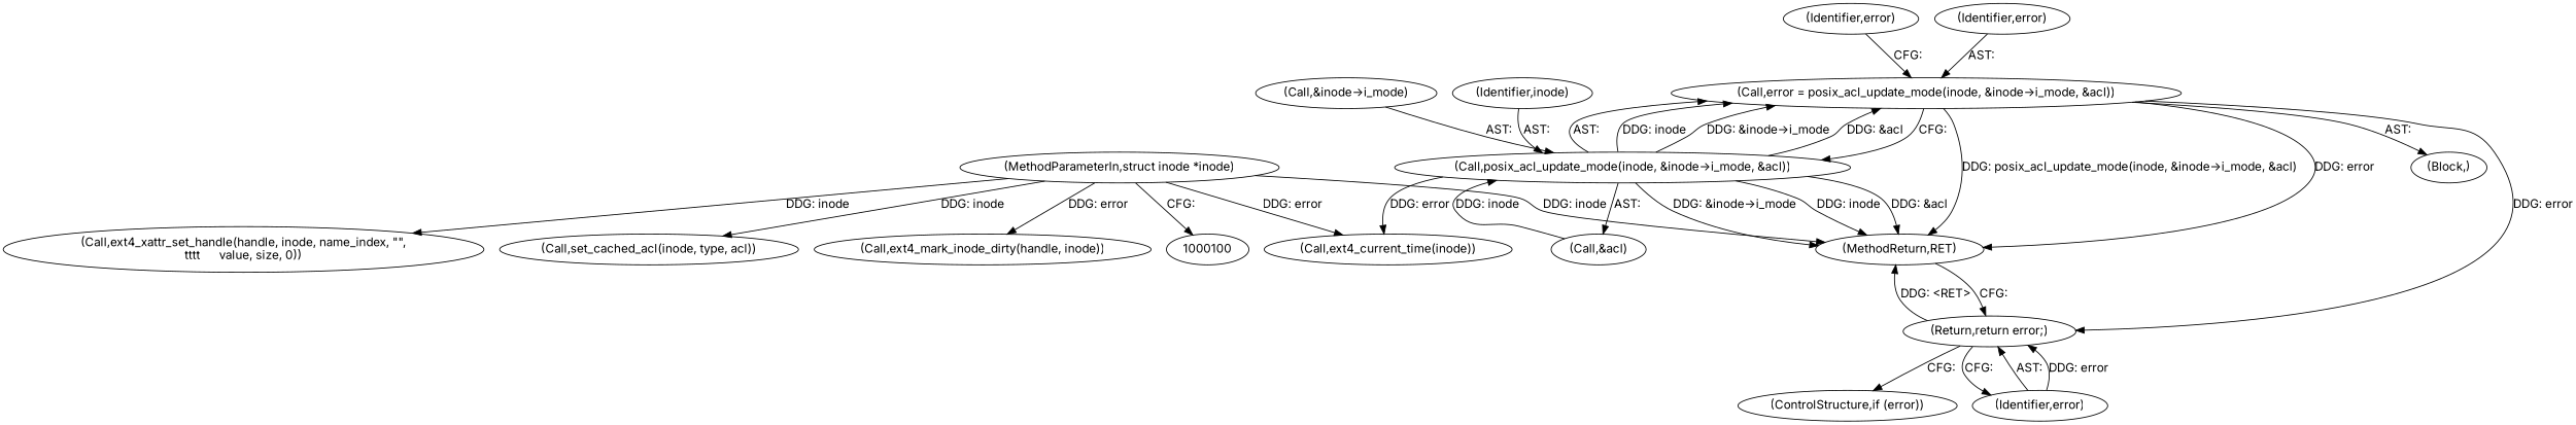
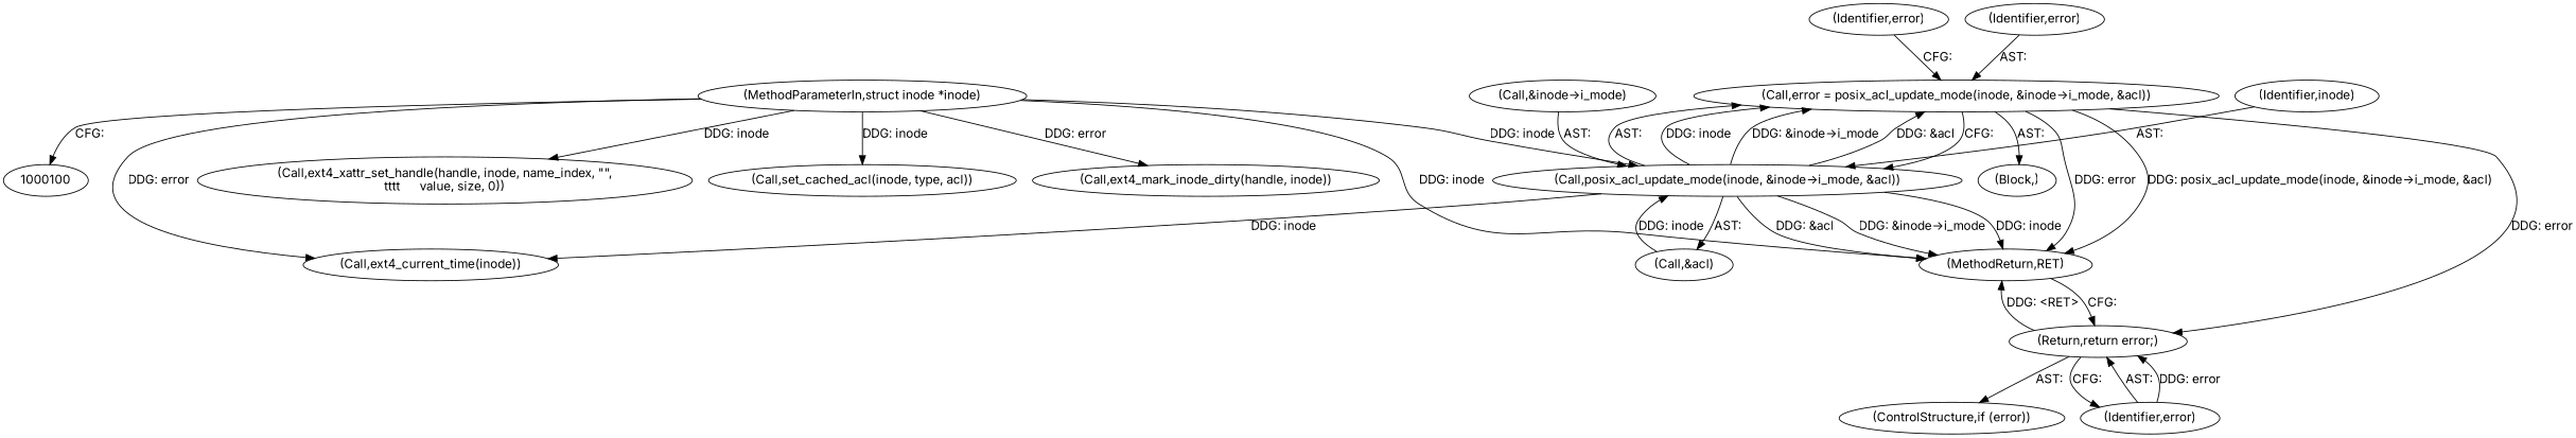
  digraph {
    fontname=Inter
    node [fontname=Inter]
    edge [fontname=Inter]
    n1 [label="(Call,error = posix_acl_update_mode(inode, &inode->i_mode, &acl))"]
    n2 [label="(Call,posix_acl_update_mode(inode, &inode->i_mode, &acl))"]
    n3 [label="(Return,return error;)"]
    n4 [label="(MethodReturn,RET)"]
    n5 [label="(Block,)"]
    n6 [label="(Call,&acl)"]
    n7 [label="(Call,ext4_current_time(inode))"]
    n8 [label="(ControlStructure,if (error))"]
    n9 [label="(Identifier,error)"]
    n10 [label="(MethodParameterIn,struct inode *inode)"]
    n11 [label="(Call,ext4_xattr_set_handle(handle, inode, name_index, \"\",\n\t\t\t\t      value, size, 0))"]
    n12 [label="(Call,set_cached_acl(inode, type, acl))"]
    n13 [label="(Call,ext4_mark_inode_dirty(handle, inode))"]
    1000100
    n15 [label="(Call,&inode->i_mode)"]
    n16 [label="(Identifier,error)"]
    n17 [label="(Identifier,inode)"]
    n18 [label="(Identifier,error)"]
    n1 -> n2 [label="CFG: "]
    n1 -> n3 [label="DDG: error"]
    n1 -> n4 [label="DDG: error"]
    n1 -> n4 [label="DDG: posix_acl_update_mode(inode, &inode->i_mode, &acl)"]
    n1 -> n5 [label="AST: "]
    n2 -> n1 [label="AST: "]
    n2 -> n1 [label="DDG: inode"]
    n2 -> n1 [label="DDG: &inode->i_mode"]
    n2 -> n1 [label="DDG: &acl"]
    n2 -> n4 [label="DDG: &inode->i_mode"]
    n2 -> n4 [label="DDG: inode"]
    n2 -> n4 [label="DDG: &acl"]
    n2 -> n6 [label="AST: "]
-   n2 -> n7 [label="DDG: error"]
+   n2 -> n7 [label="DDG: inode"]
    n3 -> n4 [label="DDG: <RET>"]
-   n3 -> n8 [label="CFG: "]
+   n3 -> n8 [label="AST: "]
    n3 -> n9 [label="CFG: "]
    n4 -> n3 [label="CFG: "]
    n6 -> n2 [label="DDG: inode"]
    n9 -> n3 [label="AST: "]
    n9 -> n3 [label="DDG: error"]
+   n10 -> n2 [label="DDG: inode"]
    n10 -> n4 [label="DDG: inode"]
    n10 -> n7 [label="DDG: error"]
    n10 -> n11 [label="DDG: inode"]
    n10 -> n12 [label="DDG: inode"]
    n10 -> n13 [label="DDG: error"]
    n10 -> 1000100 [label="CFG: "]
    n15 -> n2 [label="AST: "]
    n16 -> n1 [label="CFG: "]
    n17 -> n2 [label="AST: "]
    n18 -> n1 [label="AST: "]
  }
